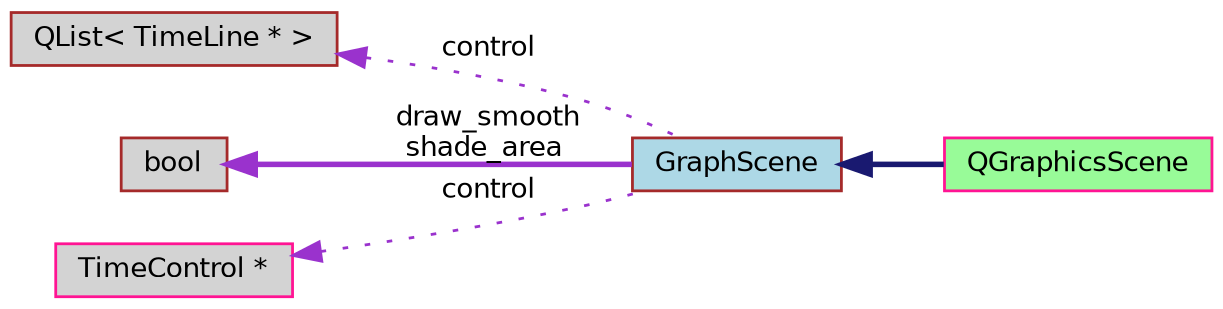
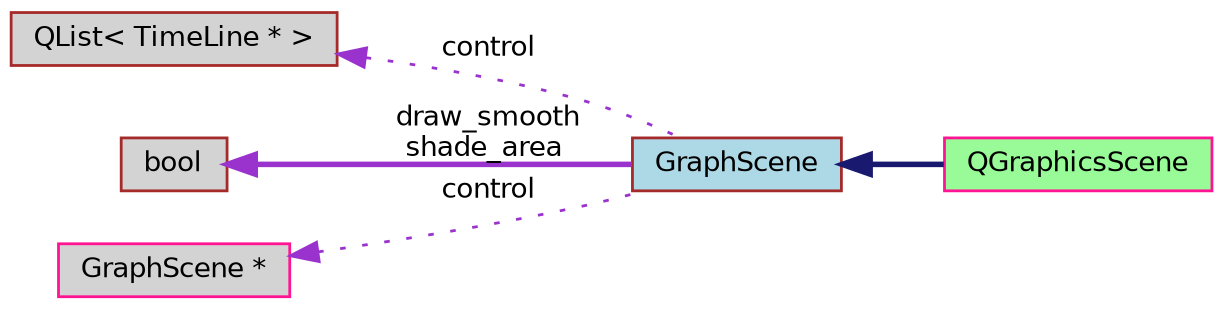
  digraph {
    rankdir=LR
    node [color=brown fillcolor=lightgrey fontname=Helvetica fontsize=10 shape=record style=filled]
    edge [color=darkorchid3 dir=back fontname=Helvetica fontsize=10 labelfontname=Helvetica labelfontsize=10 style=bold]
    n1 [fillcolor=lightblue fontcolor=black height=0.2 label=GraphScene width=0.4]
    n2 [color=deeppink fillcolor=palegreen height=0.2 label=QGraphicsScene width=0.4]
    n3 [height=0.2 label="QList\< TimeLine * \>" width=0.4]
    n4 [height=0.2 label=bool width=0.4]
-   n5 [color=deeppink height=0.2 label="TimeControl *" width=0.4]
+   n5 [color=deeppink height=0.2 label="GraphScene *" width=0.4]
    n1 -> n2 [color=midnightblue]
    n3 -> n1 [label=" control" style=dotted]
    n4 -> n1 [label=" draw_smooth\nshade_area"]
    n5 -> n1 [label=" control" style=dotted]
  }
